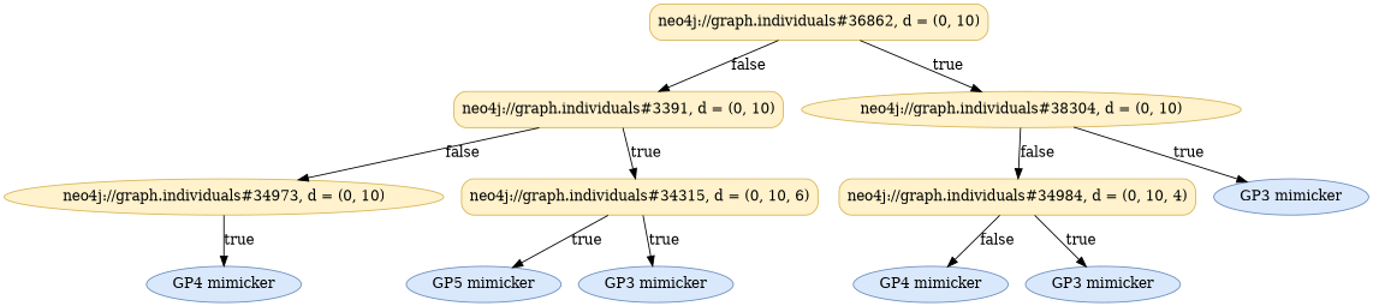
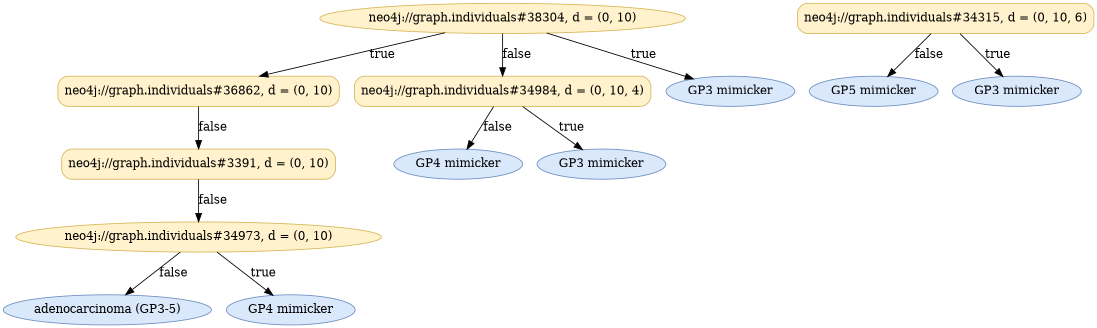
  digraph {
    fontname="Times-Roman"
    node [color="#6C8EBF" fillcolor="#DAE8FC" fontname="Times-Roman" shape=ellipse style="rounded,filled"]
    n1 [color="#D6B656" fillcolor="#FFF2CC" label="neo4j://graph.individuals#36862, d = (0, 10)" shape=box]
    n2 [color="#D6B656" fillcolor="#FFF2CC" label="neo4j://graph.individuals#3391, d = (0, 10)" shape=box]
    n3 [color="#D6B656" fillcolor="#FFF2CC" label="neo4j://graph.individuals#38304, d = (0, 10)"]
    n4 [color="#D6B656" fillcolor="#FFF2CC" label="neo4j://graph.individuals#34973, d = (0, 10)"]
    n5 [color="#D6B656" fillcolor="#FFF2CC" label="neo4j://graph.individuals#34315, d = (0, 10, 6)" shape=box]
    n6 [color="#D6B656" fillcolor="#FFF2CC" label="neo4j://graph.individuals#34984, d = (0, 10, 4)" shape=box]
    n7 [label="GP3 mimicker"]
+   n8 [label="adenocarcinoma (GP3-5)"]
    n9 [label="GP4 mimicker"]
    n10 [label="GP5 mimicker"]
    n11 [label="GP3 mimicker"]
    n12 [label="GP4 mimicker"]
    n13 [label="GP3 mimicker"]
    n1 -> n2 [label=false]
-   n1 -> n3 [label=true]
+   n3 -> n1 [label=true]
    n2 -> n4 [label=false]
-   n2 -> n5 [label=true]
    n3 -> n6 [label=false]
    n3 -> n7 [label=true]
+   n4 -> n8 [label=false]
    n4 -> n9 [label=true]
-   n5 -> n10 [label=true]
+   n5 -> n10 [label=false]
    n5 -> n11 [label=true]
    n6 -> n12 [label=false]
    n6 -> n13 [label=true]
  }
